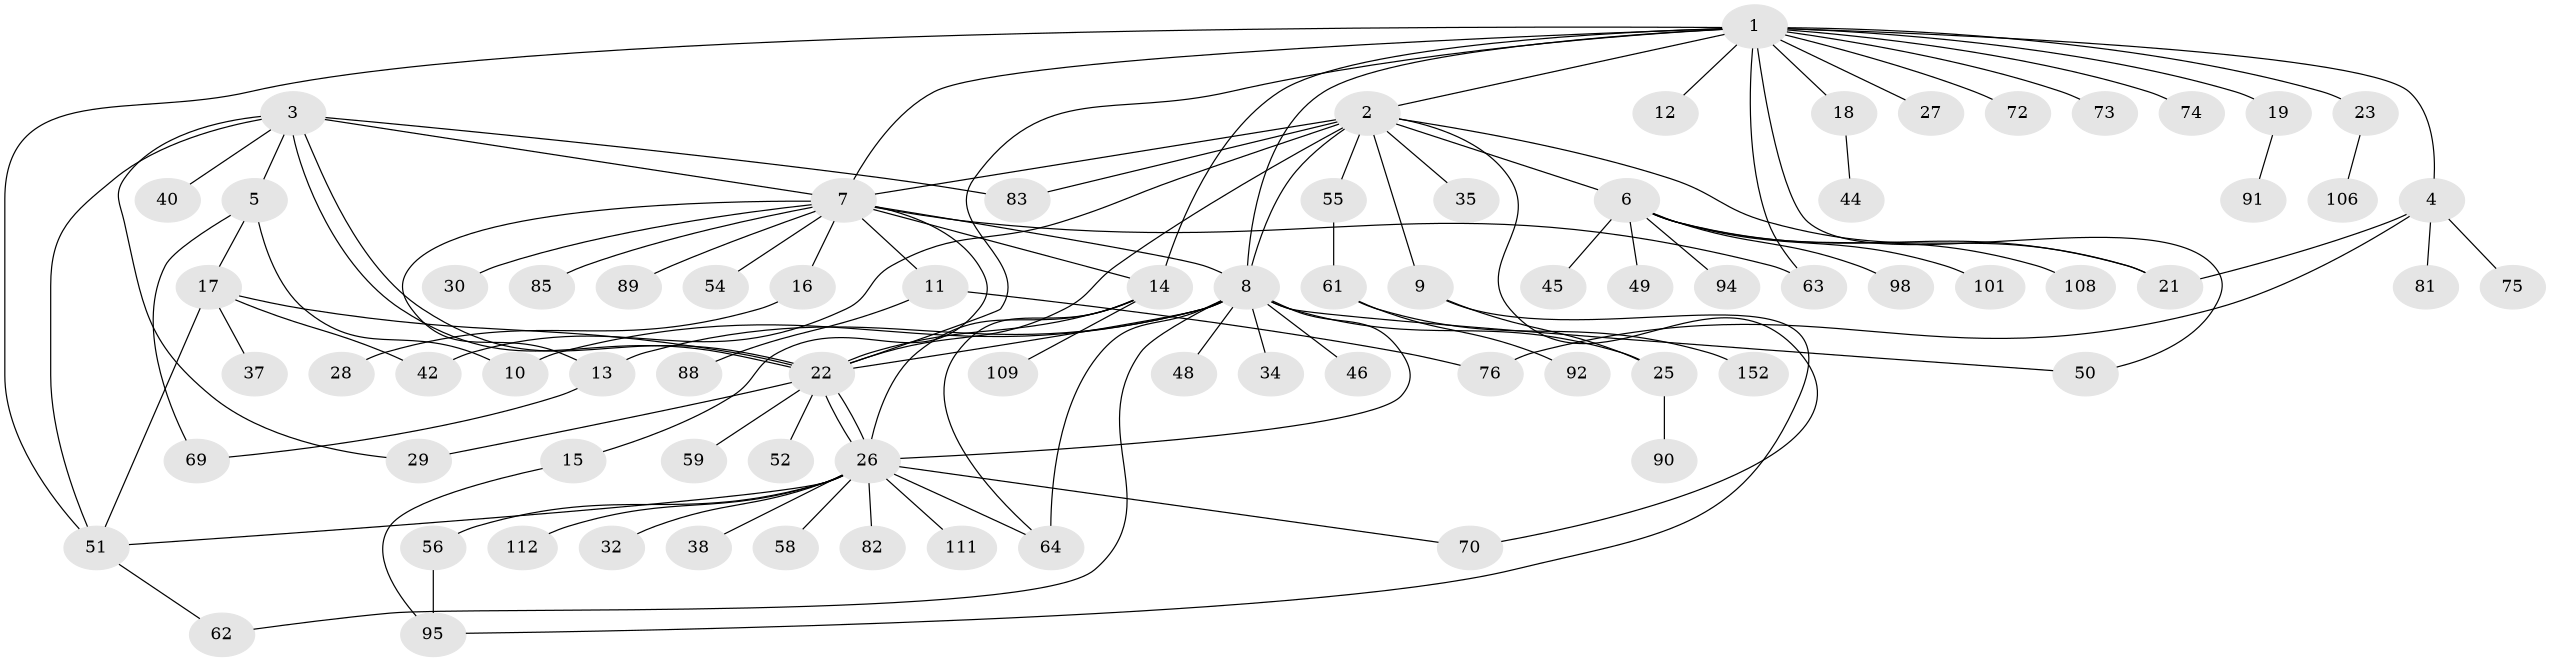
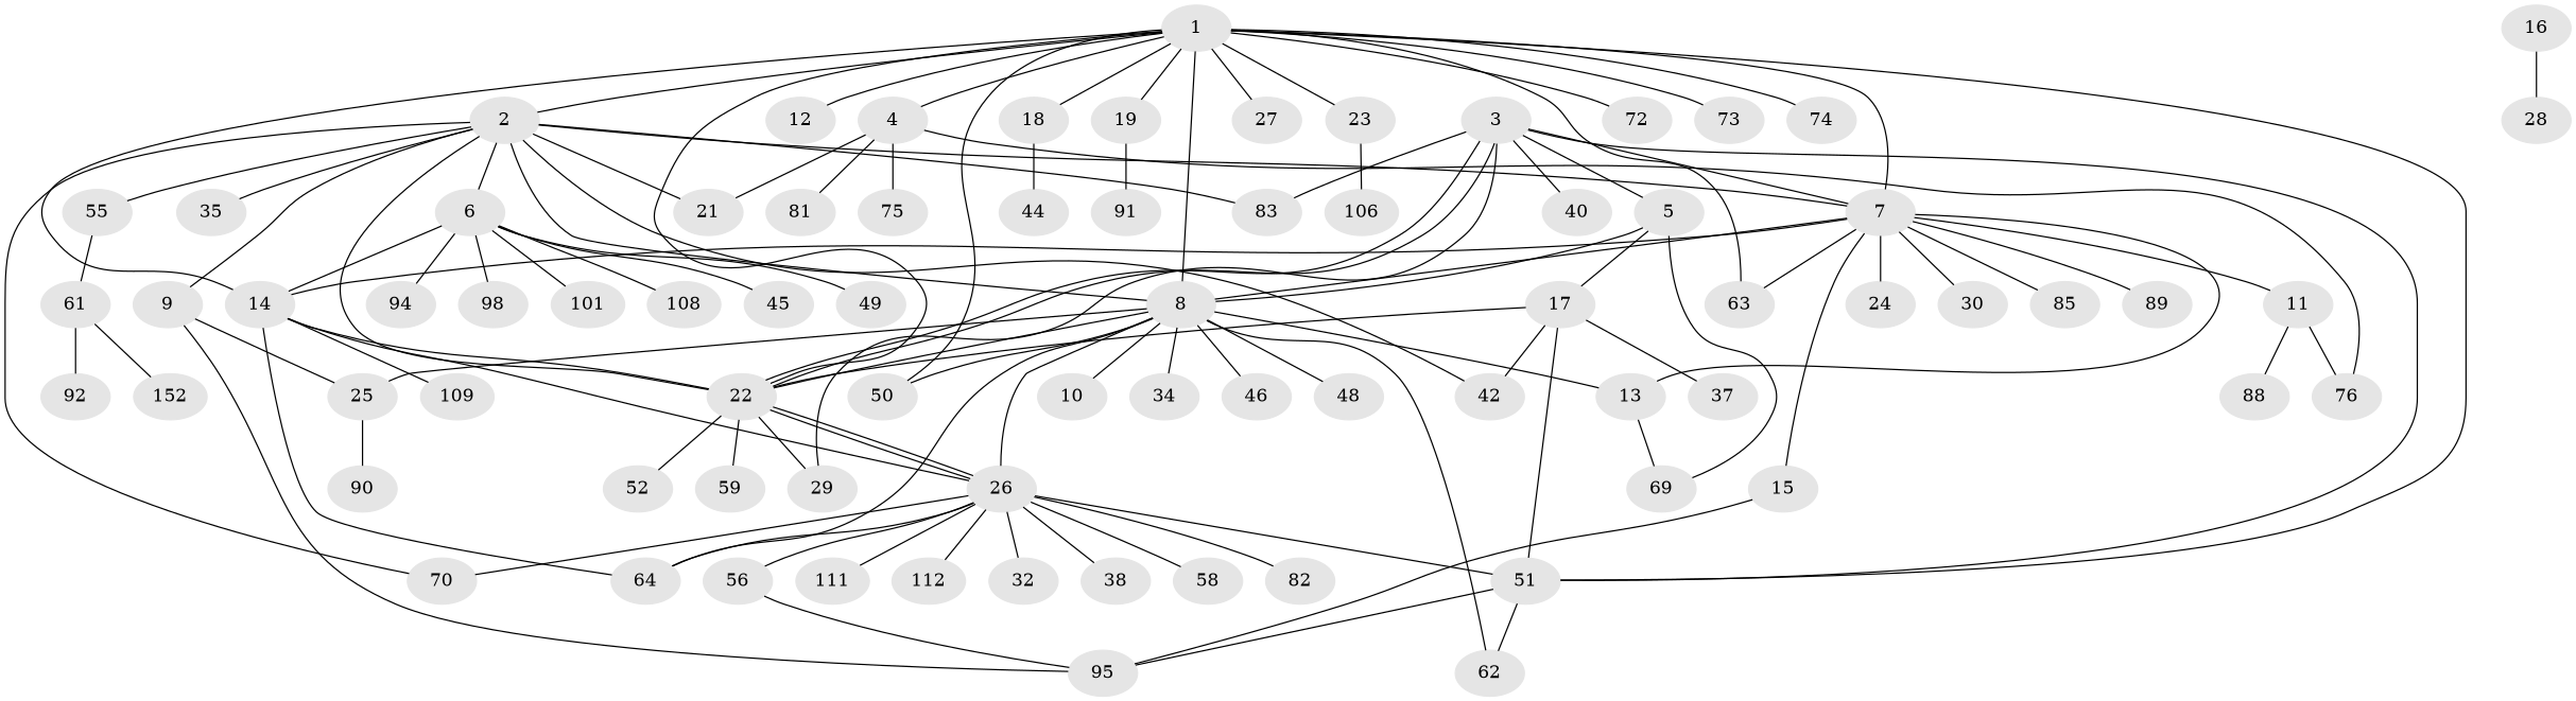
  graph {
    node [color=gray90 style=filled]
    1
    2
    4
    7
    8 [super="+31+107+79+39+41"]
    12
    14 [super="+47"]
    18
    19
    22 [super="+94"]
    23
    27
    50
    51 [super="+70"]
    63
    72
    73
    74
    6
    9
    21 [super="+84+80+86"]
    35
    42
    55
    n25 [label=70 super="+103+77"]
    83
    75
    76
    81
    11
    13
    15 [super="+65"]
    16
-   24 [label=54]
+   24
    30
    85
    89
    10 [super="+43"]
    25
    26
    34
    46
    48
    62 [super="+66"]
    64 [super="+68"]
    109
    44
    91
    29
    52
    59
    106
    95 [super="+96+105+110+100"]
    3
    5
    40
    45
    49
    n59 [label=94 super="+57"]
    98
    101
    108
    61
    17 [super="+87+33+20+67"]
    69
    37
    n67 [label=88]
    28
    90
    32
    38
    56 [super="+71"]
    58
    82
    111
    112
    92
    n78 [label=152]
    1 -- 2
    1 -- 4
    1 -- 7
    1 -- 8 [weight=2]
    1 -- 12
    1 -- 14
    1 -- 18
    1 -- 19
    1 -- 22
    1 -- 23
    1 -- 27
    1 -- 50
    1 -- 51
    1 -- 63
    1 -- 72
    1 -- 73
    1 -- 74
    2 -- 7
    2 -- 8
    2 -- 22
    2 -- 6
    2 -- 9
    2 -- 21
    2 -- 35
    2 -- 42
    2 -- 55
    2 -- n25
    2 -- 83
    4 -- 21
    4 -- 75
    4 -- 76
    4 -- 81
    7 -- 8
    7 -- 14
    7 -- 63
    7 -- 11
    7 -- 13
    7 -- 15
-   7 -- 16
    7 -- 24
    7 -- 30
    7 -- 85
    7 -- 89
    8 -- 22
    8 -- 50
    8 -- 13
    8 -- 10
    8 -- 25
    8 -- 26 [weight=2]
    8 -- 34
    8 -- 46
    8 -- 48
    8 -- 62
    8 -- 64
    14 -- 22
    14 -- 26
    14 -- 64
    14 -- 109
    18 -- 44
    19 -- 91
    22 -- 26
    22 -- 26
    22 -- 29
    22 -- 52
    22 -- 59
    23 -- 106
    51 -- 62
-   6 -- 21
+   51 -- 95
+   6 -- 14
    6 -- 45
    6 -- 49
    6 -- n59
    6 -- 98
    6 -- 101
    6 -- 108
    9 -- 25
    9 -- 95
    55 -- 61
    11 -- 76
    11 -- n67
    13 -- 69
    15 -- 95
    16 -- 28
    25 -- 90
    26 -- 51
    26 -- n25
    26 -- 64
    26 -- 32
    26 -- 38
    26 -- 56
    26 -- 58
    26 -- 82
    26 -- 111
    26 -- 112
    3 -- 7
    3 -- 22
    3 -- 22
    3 -- 51
    3 -- 83
    3 -- 29
    3 -- 5
    3 -- 40
-   5 -- 10
+   5 -- 8
    5 -- 17
    5 -- 69
    61 -- 92
    61 -- n78
    17 -- 22
    17 -- 51
    17 -- 42
    17 -- 37
    56 -- 95
  }
